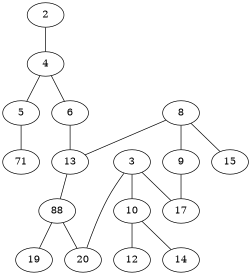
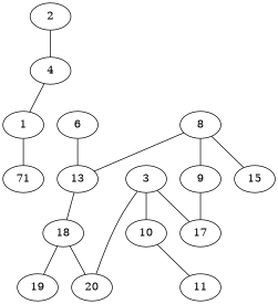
  graph {
    2
    4
    3
    20
    10
    17
-   5
+   5 [label=1]
    6
    8
    13
    9
    15
-   12
-   14
+   14 [label=11]
    n15 [label=71]
-   18 [label=88]
+   18
    19
    2 -- 4
    4 -- 5
-   4 -- 6
    3 -- 20
    3 -- 10
    3 -- 17
-   10 -- 12
    10 -- 14
    5 -- n15
    6 -- 13
    8 -- 13
    8 -- 9
    8 -- 15
    13 -- 18
    9 -- 17
    18 -- 20
    18 -- 19
  }
